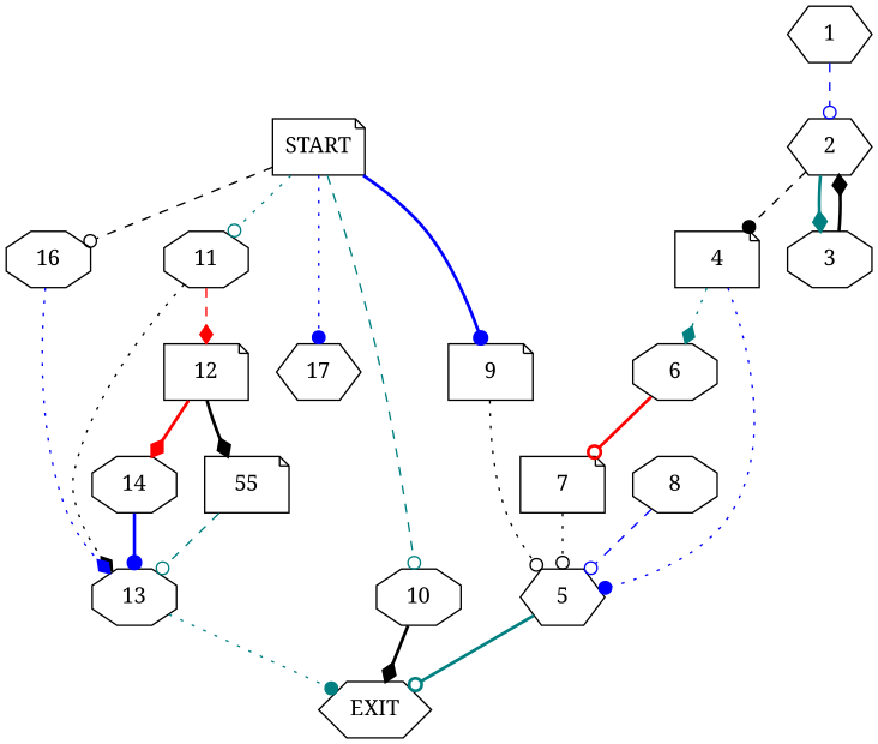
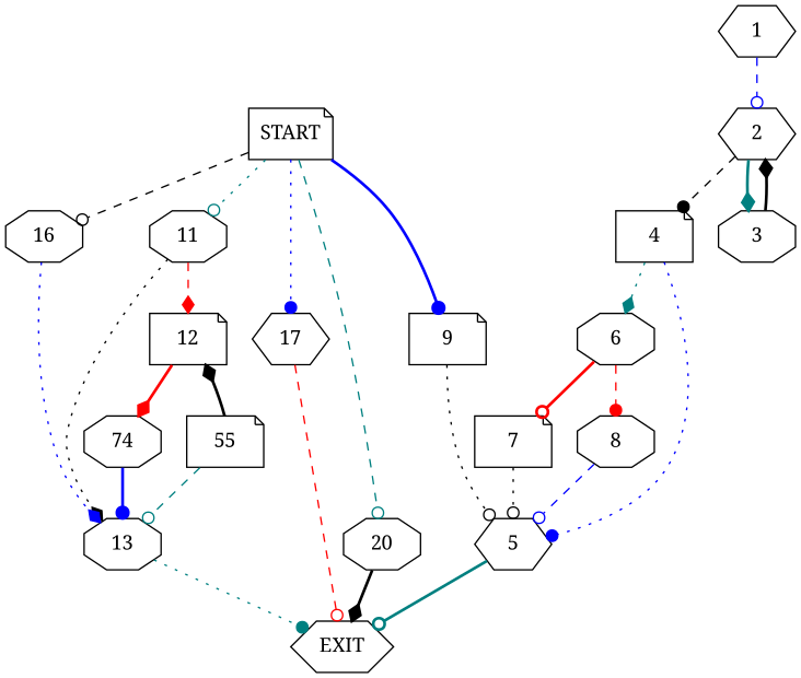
  digraph {
    fontname="Noto Serif"
    node [fontname="Noto Serif" shape=octagon]
    edge [arrowhead=odot color=black fontname="Noto Serif" style=bold]
    n1 [label=START shape=note]
    9 [shape=note]
-   10
+   10 [label=20]
    11
    16
    17 [shape=hexagon]
    1 [shape=hexagon]
    2 [shape=hexagon]
    5 [shape=hexagon]
    n10 [label=EXIT shape=hexagon]
    12 [shape=note]
    13
    3
    4 [shape=note]
    6
    7 [shape=note]
    8
-   14
+   14 [label=74]
    n19 [label=55 shape=note]
    n1 -> 9 [arrowhead=dot color=blue]
    n1 -> 10 [color=teal style=dashed]
    n1 -> 11 [color=teal style=dotted]
    n1 -> 16 [style=dashed]
    n1 -> 17 [arrowhead=dot color=blue style=dotted]
    9 -> 5 [style=dotted]
    10 -> n10 [arrowhead=diamond]
    11 -> 12 [arrowhead=diamond color=red style=dashed]
    11 -> 13 [arrowhead=diamond style=dotted]
    16 -> 13 [arrowhead=diamond color=blue style=dotted]
+   17 -> n10 [color=red style=dashed]
    1 -> 2 [color=blue style=dashed]
    2 -> 3 [arrowhead=diamond color=teal]
    2 -> 4 [arrowhead=dot style=dashed]
    5 -> n10 [color=teal]
    12 -> 14 [arrowhead=diamond color=red]
-   12 -> n19 [arrowhead=diamond]
+   n19 -> 12 [arrowhead=diamond]
    13 -> n10 [arrowhead=dot color=teal style=dotted]
    3 -> 2 [arrowhead=diamond]
    4 -> 5 [arrowhead=dot color=blue style=dotted]
    4 -> 6 [arrowhead=diamond color=teal style=dotted]
    6 -> 7 [color=red]
+   6 -> 8 [arrowhead=dot color=red style=dashed]
    7 -> 5 [style=dotted]
    8 -> 5 [color=blue style=dashed]
    14 -> 13 [arrowhead=dot color=blue]
    n19 -> 13 [color=teal style=dashed]
  }
